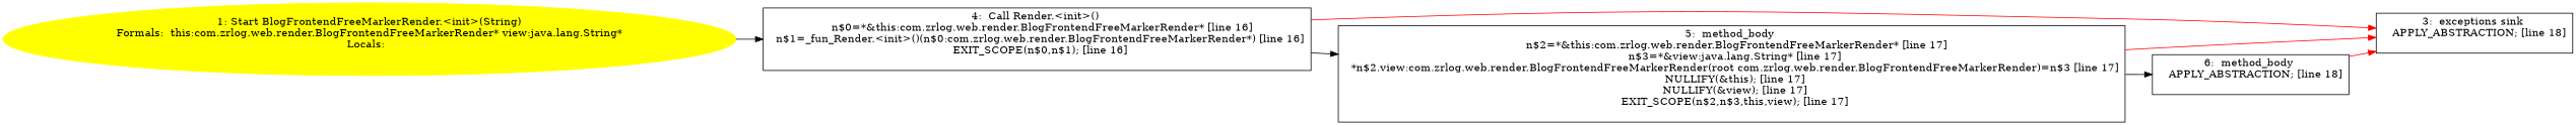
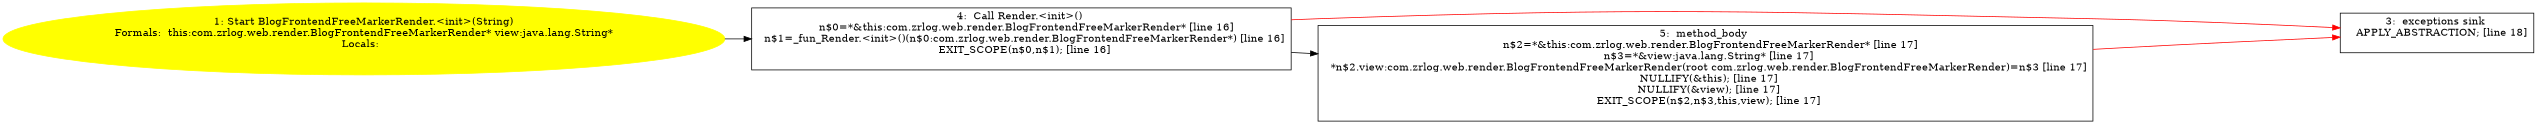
  digraph {
    fontname="DejaVu Serif"
    rankdir=LR
    node [fontname="DejaVu Serif" shape=box]
    edge [fontname="DejaVu Serif"]
    n1 [color=yellow label="1: Start BlogFrontendFreeMarkerRender.<init>(String)\nFormals:  this:com.zrlog.web.render.BlogFrontendFreeMarkerRender* view:java.lang.String*\nLocals:  \n  " style=filled shape=""]
    n2 [label="4:  Call Render.<init>() \n   n$0=*&this:com.zrlog.web.render.BlogFrontendFreeMarkerRender* [line 16]\n  n$1=_fun_Render.<init>()(n$0:com.zrlog.web.render.BlogFrontendFreeMarkerRender*) [line 16]\n  EXIT_SCOPE(n$0,n$1); [line 16]\n "]
    n3 [label="3:  exceptions sink \n   APPLY_ABSTRACTION; [line 18]\n "]
    n4 [label="5:  method_body \n   n$2=*&this:com.zrlog.web.render.BlogFrontendFreeMarkerRender* [line 17]\n  n$3=*&view:java.lang.String* [line 17]\n  *n$2.view:com.zrlog.web.render.BlogFrontendFreeMarkerRender(root com.zrlog.web.render.BlogFrontendFreeMarkerRender)=n$3 [line 17]\n  NULLIFY(&this); [line 17]\n  NULLIFY(&view); [line 17]\n  EXIT_SCOPE(n$2,n$3,this,view); [line 17]\n "]
-   n5 [label="6:  method_body \n   APPLY_ABSTRACTION; [line 18]\n "]
    n1 -> n2
    n2 -> n3 [color=red]
    n2 -> n4
    n4 -> n3 [color=red]
-   n4 -> n5
-   n5 -> n3 [color=red]
  }
